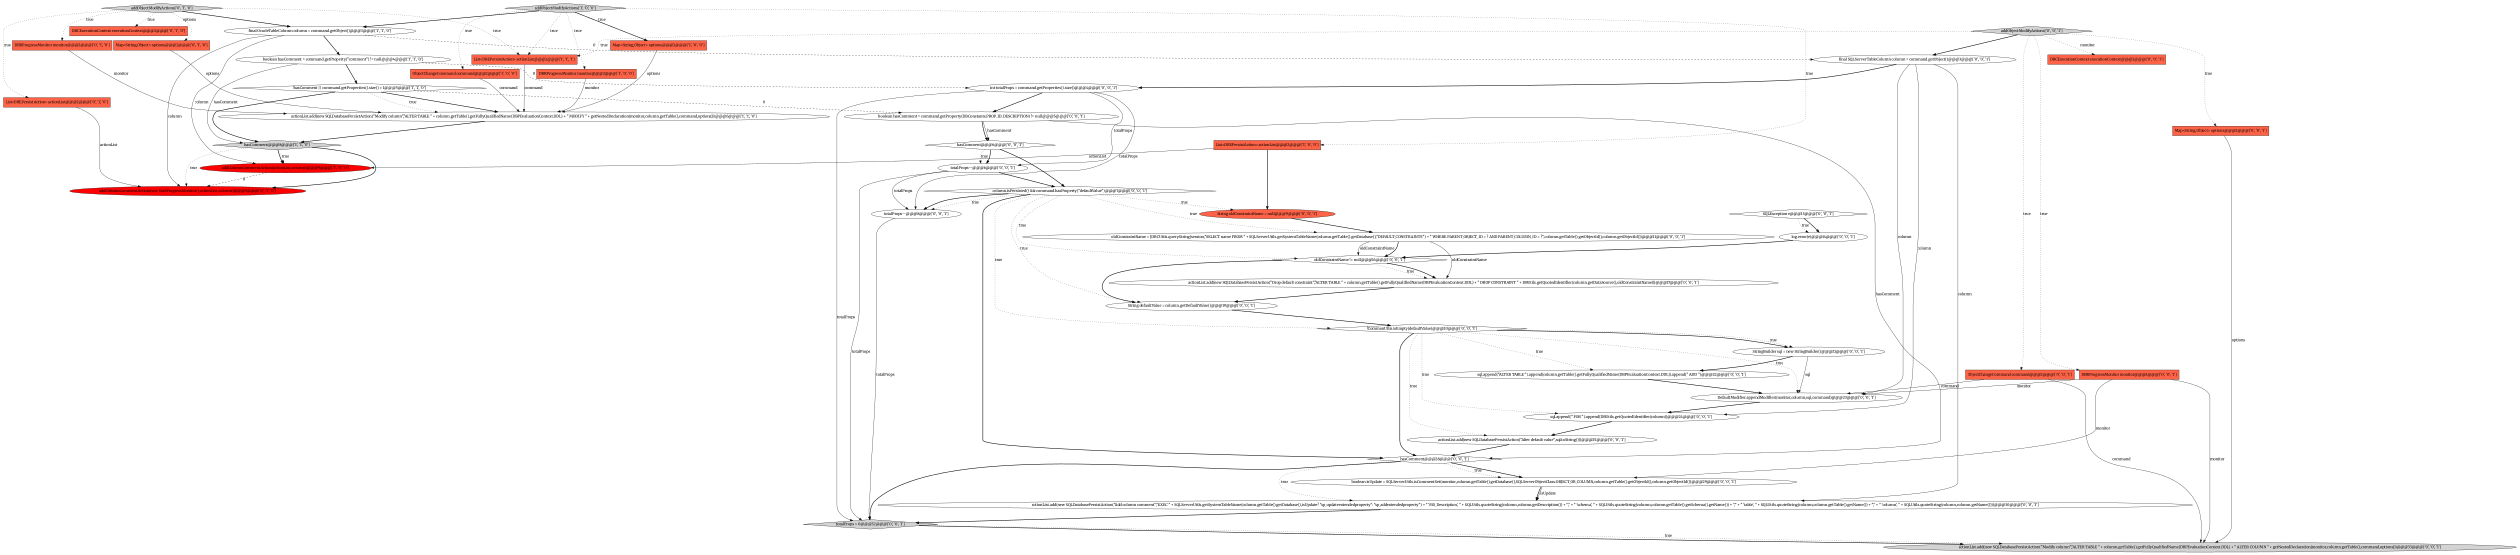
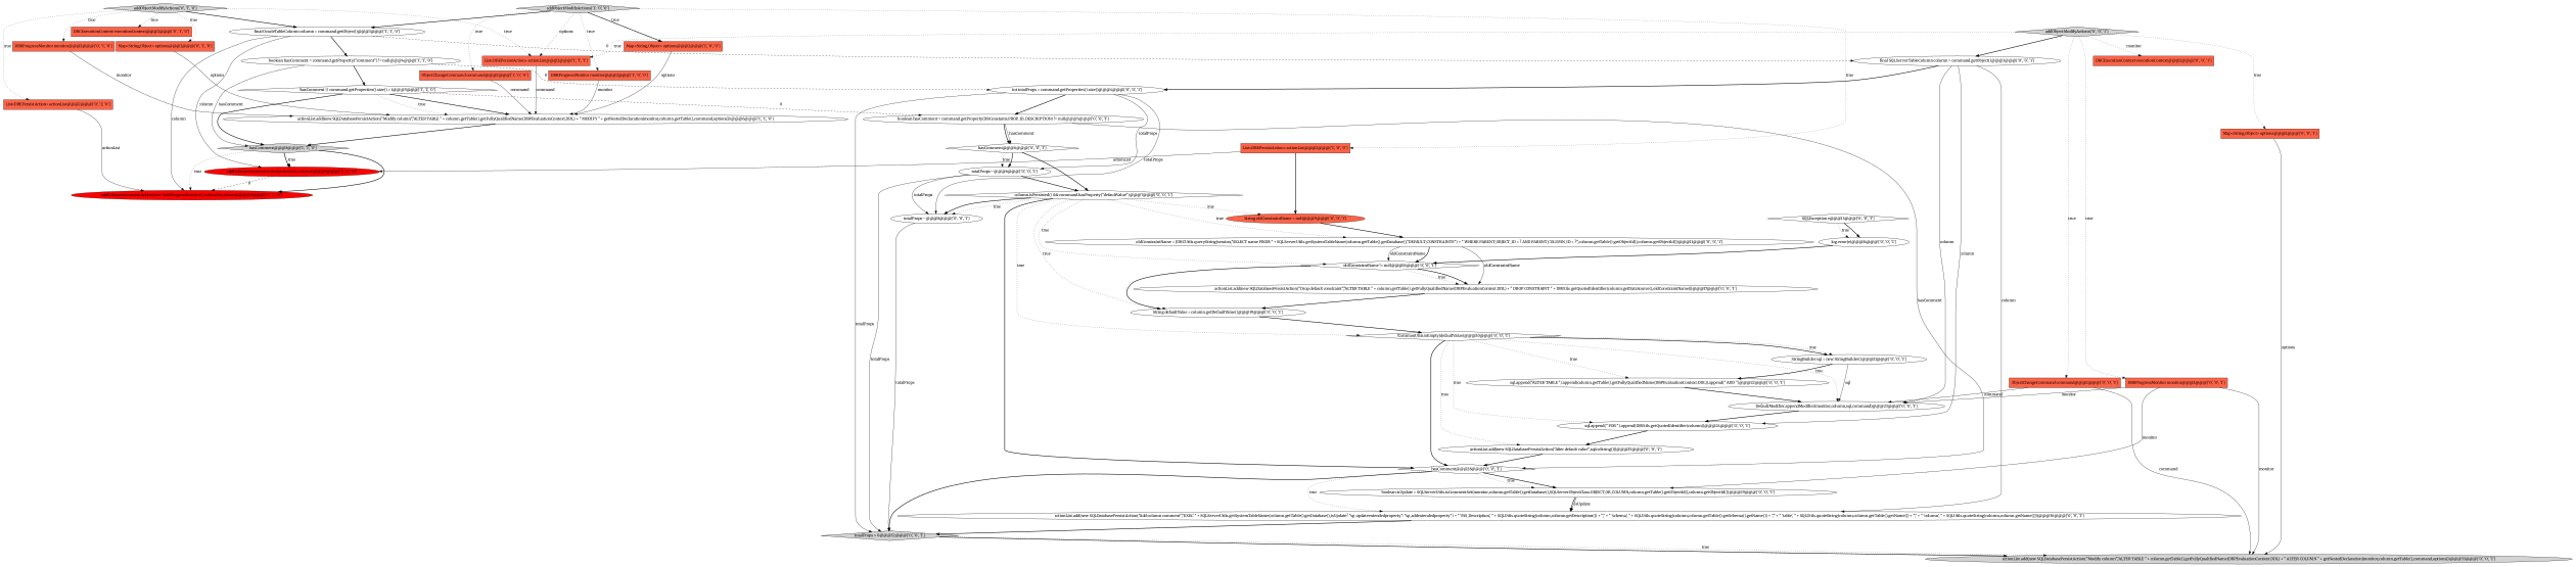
  digraph {
    fontname=Merriweather
    node [fillcolor=white fontname=Merriweather shape=ellipse style=filled]
    edge [fontname=Merriweather style=bold]
    n1 [fillcolor=lightgray label="hasComment@@@8@@@['1', '1', '0']" shape=diamond]
    n2 [fillcolor=red label="addColumnCommentAction(new VoidProgressMonitor(),actionList,column)@@@9@@@['0', '1', '0']"]
    n3 [fillcolor=red label="addColumnCommentAction(actionList,column)@@@9@@@['1', '0', '0']"]
    n4 [label="boolean hasComment = command.getProperty(DBConstants.PROP_ID_DESCRIPTION) != null@@@5@@@['0', '0', '1']"]
    n5 [label="hasComment@@@28@@@['0', '0', '1']" shape=diamond]
    n6 [label="hasComment@@@6@@@['0', '0', '1']" shape=diamond]
    n7 [fillcolor=lightgray label="totalProps > 0@@@32@@@['0', '0', '1']" shape=diamond]
    n8 [label="boolean isUpdate = SQLServerUtils.isCommentSet(monitor,column.getTable().getDatabase(),SQLServerObjectClass.OBJECT_OR_COLUMN,column.getTable().getObjectId(),column.getObjectId())@@@29@@@['0', '0', '1']"]
    n9 [label="actionList.add(new SQLDatabasePersistAction(\"Add column comment\",\"EXEC \" + SQLServerUtils.getSystemTableName(column.getTable().getDatabase(),isUpdate? \"sp_updateextendedproperty\": \"sp_addextendedproperty\") + \" 'MS_Description', \" + SQLUtils.quoteString(column,column.getDescription()) + \",\" + \" 'schema', \" + SQLUtils.quoteString(column,column.getTable().getSchema().getName()) + \",\" + \" 'table', \" + SQLUtils.quoteString(column,column.getTable().getName()) + \",\" + \" 'column', \" + SQLUtils.quoteString(column,column.getName())))@@@30@@@['0', '0', '1']"]
    n10 [label="totalProps--@@@6@@@['0', '0', '1']"]
    n11 [label="column.isPersisted() && command.hasProperty(\"defaultValue\")@@@7@@@['0', '0', '1']" shape=diamond]
    n12 [label="!CommonUtils.isEmpty(defaultValue)@@@20@@@['0', '0', '1']" shape=diamond]
    n13 [label="StringBuilder sql = new StringBuilder()@@@21@@@['0', '0', '1']"]
    n14 [label="sql.append(\" FOR \").append(DBUtils.getQuotedIdentifier(column))@@@24@@@['0', '0', '1']"]
    n15 [label="sql.append(\"ALTER TABLE \").append(column.getTable().getFullyQualifiedName(DBPEvaluationContext.DDL)).append(\" ADD \")@@@22@@@['0', '0', '1']"]
    n16 [label="actionList.add(new SQLDatabasePersistAction(\"Alter default value\",sql.toString()))@@@25@@@['0', '0', '1']"]
    n17 [label="DefaultModifier.appendModifier(monitor,column,sql,command)@@@23@@@['0', '0', '1']"]
    n18 [fillcolor=lightgray label="actionList.add(new SQLDatabasePersistAction(\"Modify column\",\"ALTER TABLE \" + column.getTable().getFullyQualifiedName(DBPEvaluationContext.DDL) + \" ALTER COLUMN \" + getNestedDeclaration(monitor,column.getTable(),command,options)))@@@33@@@['0', '0', '1']"]
    n19 [label="actionList.add(new SQLDatabasePersistAction(\"Modify column\",\"ALTER TABLE \" + column.getTable().getFullyQualifiedName(DBPEvaluationContext.DDL) + \" MODIFY \" + getNestedDeclaration(monitor,column.getTable(),command,options)))@@@6@@@['1', '1', '0']"]
    n20 [fillcolor=tomato label="DBCExecutionContext executionContext@@@2@@@['0', '0', '1']" shape=box]
    n21 [fillcolor=tomato label="List<DBEPersistAction> actionList@@@2@@@['1', '1', '1']" shape=box]
    n22 [fillcolor=tomato label="List<DBEPersistAction> actionList@@@2@@@['1', '0', '0']" shape=box]
    n23 [fillcolor=tomato label="String oldConstraintName = null@@@9@@@['0', '0', '1']"]
    n24 [label="oldConstraintName = JDBCUtils.queryString(session,\"SELECT name FROM \" + SQLServerUtils.getSystemTableName(column.getTable().getDatabase(),\"DEFAULT_CONSTRAINTS\") + \" WHERE PARENT_OBJECT_ID = ? AND PARENT_COLUMN_ID = ?\",column.getTable().getObjectId(),column.getObjectId())@@@11@@@['0', '0', '1']"]
    n25 [label="oldConstraintName != null@@@16@@@['0', '0', '1']" shape=diamond]
    n26 [label="actionList.add(new SQLDatabasePersistAction(\"Drop default constraint\",\"ALTER TABLE \" + column.getTable().getFullyQualifiedName(DBPEvaluationContext.DDL) + \" DROP CONSTRAINT \" + DBUtils.getQuotedIdentifier(column.getDataSource(),oldConstraintName)))@@@17@@@['0', '0', '1']"]
    n27 [label="int totalProps = command.getProperties().size()@@@4@@@['0', '0', '1']"]
    n28 [label="totalProps--@@@8@@@['0', '0', '1']"]
    n29 [label="SQLException e@@@13@@@['0', '0', '1']" shape=diamond]
    n30 [label="log.error(e)@@@14@@@['0', '0', '1']"]
    n31 [fillcolor=tomato label="DBRProgressMonitor monitor@@@2@@@['0', '0', '1']" shape=box]
    n32 [fillcolor=tomato label="DBRProgressMonitor monitor@@@2@@@['0', '1', '0']" shape=box]
    n33 [fillcolor=tomato label="DBRProgressMonitor monitor@@@2@@@['1', '0', '0']" shape=box]
    n34 [fillcolor=tomato label="DBCExecutionContext executionContext@@@2@@@['0', '1', '0']" shape=box]
    n35 [label="boolean hasComment = command.getProperty(\"comment\") != null@@@4@@@['1', '1', '0']"]
    n36 [label="!hasComment || command.getProperties().size() > 1@@@5@@@['1', '1', '0']" shape=diamond]
    n37 [label="String defaultValue = column.getDefaultValue()@@@19@@@['0', '0', '1']"]
    n38 [fillcolor=tomato label="Map<String,Object> options@@@2@@@['0', '0', '1']" shape=box]
    n39 [fillcolor=lightgray label="addObjectModifyActions['1', '0', '0']" shape=diamond]
    n40 [fillcolor=tomato label="Map<String,Object> options@@@2@@@['1', '0', '0']" shape=box]
    n41 [fillcolor=tomato label="ObjectChangeCommand command@@@2@@@['1', '0', '0']" shape=box]
    n42 [label="final OracleTableColumn column = command.getObject()@@@3@@@['1', '1', '0']"]
    n43 [label="final SQLServerTableColumn column = command.getObject()@@@3@@@['0', '0', '1']"]
    n44 [fillcolor=lightgray label="addObjectModifyActions['0', '1', '0']" shape=diamond]
    n45 [fillcolor=tomato label="List<DBEPersistAction> actionList@@@2@@@['0', '1', '0']" shape=box]
    n46 [fillcolor=tomato label="Map<String,Object> options@@@2@@@['0', '1', '0']" shape=box]
    n47 [fillcolor=tomato label="ObjectChangeCommand command@@@2@@@['0', '0', '1']" shape=box]
    n48 [fillcolor=lightgray label="addObjectModifyActions['0', '0', '1']" shape=diamond]
    n1 -> n2
    n1 -> n2 [label=true style=dotted]
    n1 -> n3 [label=true style=dotted]
    n1 -> n3
    n3 -> n2 [label=0 style=dashed]
    n4 -> n5 [label=hasComment style=solid]
    n4 -> n6 [label=hasComment style=solid]
    n4 -> n6
    n5 -> n7
    n5 -> n8
    n5 -> n8 [label=true style=dotted]
    n5 -> n9 [label=true style=dotted]
    n6 -> n10
    n6 -> n10 [label=true style=dotted]
    n6 -> n11
    n7 -> n18
    n7 -> n18 [label=true style=dotted]
    n8 -> n9 [label=isUpdate style=solid]
    n8 -> n9
    n9 -> n7
    n10 -> n7 [label=totalProps style=solid]
    n10 -> n11
    n10 -> n28 [label=totalProps style=solid]
    n11 -> n5
    n11 -> n12 [label=true style=dotted]
    n11 -> n23 [label=true style=dotted]
    n11 -> n24 [label=true style=dotted]
    n11 -> n25 [label=true style=dotted]
    n11 -> n28
    n11 -> n28 [label=true style=dotted]
    n11 -> n37 [label=true style=dotted]
    n12 -> n5
    n12 -> n13
    n12 -> n13 [label=true style=dotted]
    n12 -> n14 [label=true style=dotted]
    n12 -> n15 [label=true style=dotted]
    n12 -> n16 [label=true style=dotted]
    n12 -> n17 [label=true style=dotted]
    n13 -> n15
    n13 -> n17 [label=sql style=solid]
    n14 -> n16
    n15 -> n17
    n16 -> n5
    n17 -> n14
    n19 -> n1
    n21 -> n19 [label=command style=solid]
    n22 -> n3 [label=actionList style=solid]
    n22 -> n23
    n23 -> n24
    n24 -> n25 [label=oldConstraintName style=solid]
    n24 -> n25
    n24 -> n26 [label=oldConstraintName style=solid]
    n25 -> n26 [label=true style=dotted]
    n25 -> n26
    n25 -> n37
    n26 -> n37
    n27 -> n4
    n27 -> n7 [label=totalProps style=solid]
    n27 -> n10 [label=totalProps style=solid]
    n27 -> n28 [label=totalProps style=solid]
    n28 -> n7 [label=totalProps style=solid]
    n29 -> n30
    n29 -> n30 [label=true style=dotted]
    n30 -> n25
    n31 -> n8 [label=monitor style=solid]
    n31 -> n17 [label=monitor style=solid]
    n31 -> n18 [label=monitor style=solid]
    n32 -> n19 [label=monitor style=solid]
    n33 -> n19 [label=monitor style=solid]
    n35 -> n1 [label=hasComment style=solid]
    n35 -> n27 [label=0 style=dashed]
    n35 -> n36
    n36 -> n1
    n36 -> n4 [label=0 style=dashed]
    n36 -> n19
    n36 -> n19 [label=true style=dotted]
    n37 -> n12
    n38 -> n18 [label=options style=solid]
-   n39 -> n21 [label=true style=dotted]
+   n39 -> n21 [label=options style=dotted]
    n39 -> n22 [label=true style=dotted]
    n39 -> n33 [label=true style=dotted]
    n39 -> n40 [label=true]
    n39 -> n41 [label=true style=dotted]
    n39 -> n42
    n40 -> n19 [label=options style=solid]
    n41 -> n19 [label=command style=solid]
    n42 -> n2 [label=column style=solid]
    n42 -> n3 [label=column style=solid]
    n42 -> n35
    n42 -> n43 [label=0 style=dashed]
    n43 -> n9 [label=column style=solid]
    n43 -> n14 [label=column style=solid]
    n43 -> n17 [label=column style=solid]
    n43 -> n27
    n44 -> n21 [label=true style=dotted]
    n44 -> n32 [label=true style=dotted]
    n44 -> n34 [label=true style=dotted]
    n44 -> n42
    n44 -> n45 [label=true style=dotted]
-   n44 -> n46 [label=options style=dotted]
+   n44 -> n46 [label=true style=dotted]
    n45 -> n2 [label=actionList style=solid]
    n46 -> n19 [label=options style=solid]
    n47 -> n17 [label=command style=solid]
    n47 -> n18 [label=command style=solid]
    n48 -> n20 [label=monitor style=dotted]
    n48 -> n21 [label=true style=dotted]
    n48 -> n31 [label=true style=dotted]
    n48 -> n38 [label=true style=dotted]
    n48 -> n43
    n48 -> n47 [label=true style=dotted]
  }
